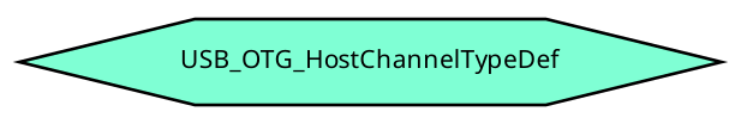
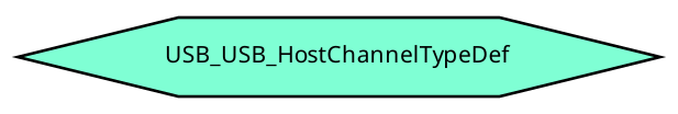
  digraph {
    rankdir=LR
-   n1 [color=black fillcolor=aquamarine fontname=Sans fontsize=8 height=0.2 label=USB_OTG_HostChannelTypeDef shape=hexagon style=filled width=0.4]
+   n1 [color=black fillcolor=aquamarine fontname=Sans fontsize=8 height=0.2 label=USB_USB_HostChannelTypeDef shape=hexagon style=filled width=0.4]
  }
